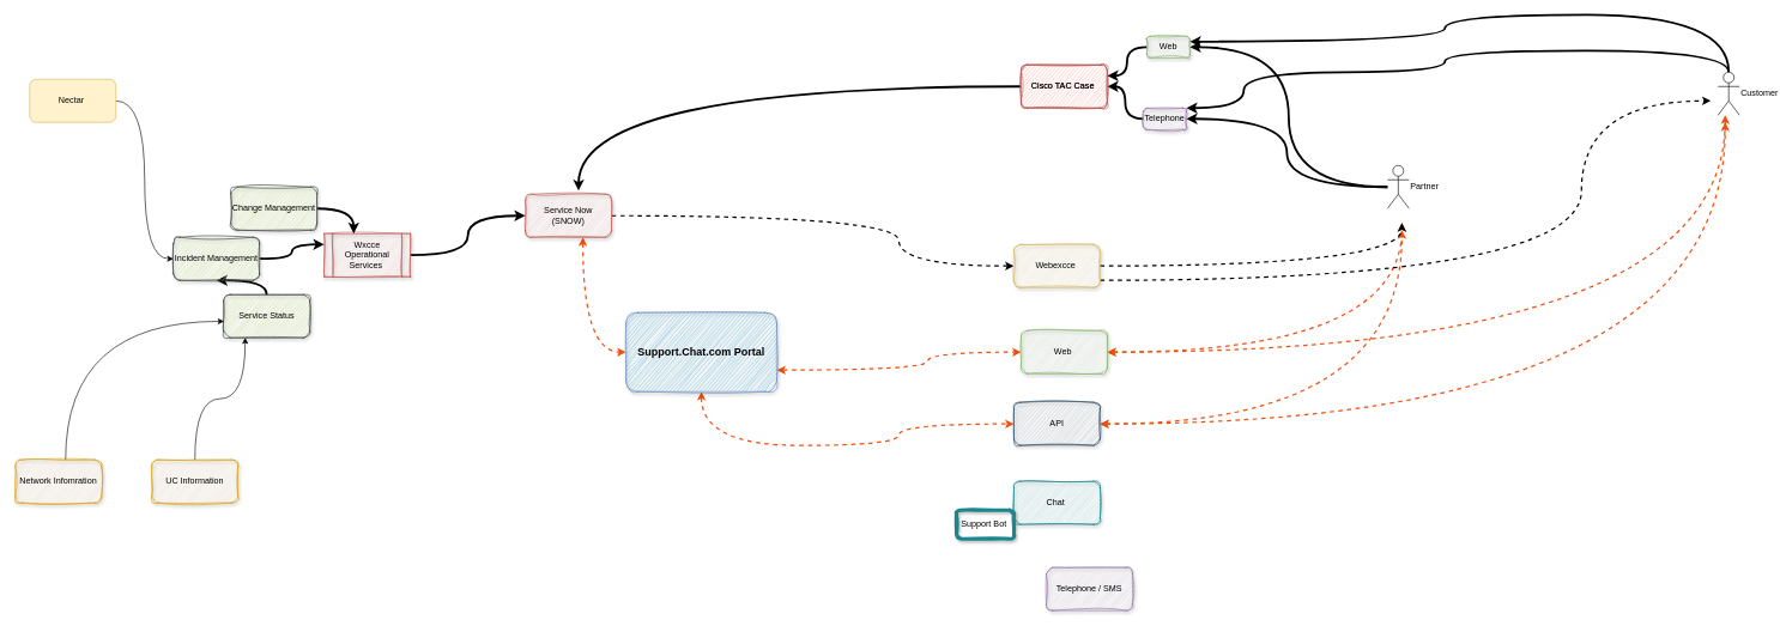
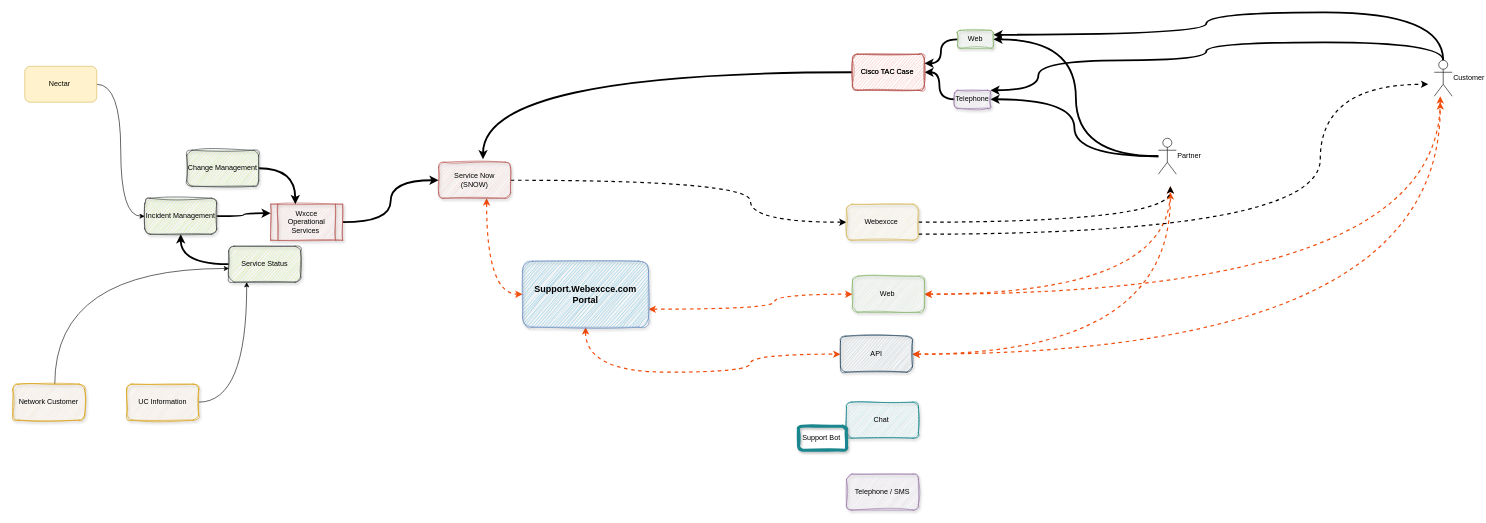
  <mxCell id="0" />
  <mxCell id="1" parent="0" />
  <mxCell id="2" style="edgeStyle=orthogonalEdgeStyle;curved=1;orthogonalLoop=1;jettySize=auto;html=1;entryX=1;entryY=0.25;entryDx=0;entryDy=0;strokeWidth=3;" parent="1" source="4" target="10" edge="1"><mxGeometry relative="1" as="geometry"><Array as="points"><mxPoint x="2405" y="20" /><mxPoint x="2010" y="20" /><mxPoint x="2010" y="58" /></Array></mxGeometry></mxCell>
  <mxCell id="3" style="edgeStyle=orthogonalEdgeStyle;curved=1;orthogonalLoop=1;jettySize=auto;html=1;strokeWidth=3;" parent="1" source="4" edge="1"><mxGeometry relative="1" as="geometry"><mxPoint x="1650" y="150" as="targetPoint" /><Array as="points"><mxPoint x="2405" y="70" /><mxPoint x="2010" y="70" /><mxPoint x="2010" y="100" /><mxPoint x="1730" y="100" /><mxPoint x="1730" y="150" /></Array></mxGeometry></mxCell>
  <mxCell id="4" value="Customer" style="shape=umlActor;verticalLabelPosition=middle;verticalAlign=middle;html=1;outlineConnect=0;labelBackgroundColor=none;labelPosition=right;align=left;" parent="1" vertex="1"><mxGeometry x="2390" y="100" width="30" height="60" as="geometry" /></mxCell>
  <mxCell id="5" value="" style="group;labelPosition=right;verticalLabelPosition=middle;align=left;verticalAlign=middle;strokeWidth=5;strokeColor=none;fillColor=none;rounded=0;" parent="1" vertex="1" connectable="0"><mxGeometry x="1930" y="210" width="60" height="80" as="geometry" /></mxCell>
  <mxCell id="6" value="Partner" style="shape=umlActor;verticalLabelPosition=middle;verticalAlign=middle;html=1;outlineConnect=0;labelPosition=right;align=left;" parent="5" vertex="1"><mxGeometry y="20" width="30" height="60" as="geometry" /></mxCell>
  <mxCell id="7" style="edgeStyle=orthogonalEdgeStyle;curved=1;orthogonalLoop=1;jettySize=auto;html=1;entryX=0.617;entryY=-0.083;entryDx=0;entryDy=0;entryPerimeter=0;strokeWidth=3;" parent="1" source="8" target="15" edge="1"><mxGeometry relative="1" as="geometry" /></mxCell>
  <mxCell id="8" value="Cisco TAC Case&amp;nbsp;" style="rounded=1;whiteSpace=wrap;html=1;fillColor=#f8cecc;strokeColor=#b85450;sketch=1;curveFitting=1;jiggle=2;" parent="1" vertex="1"><mxGeometry x="1420" y="90" width="120" height="60" as="geometry" /></mxCell>
  <mxCell id="9" style="edgeStyle=orthogonalEdgeStyle;orthogonalLoop=1;jettySize=auto;html=1;entryX=1;entryY=0.25;entryDx=0;entryDy=0;curved=1;strokeWidth=3;" parent="1" source="10" target="8" edge="1"><mxGeometry relative="1" as="geometry" /></mxCell>
  <mxCell id="10" value="Web" style="rounded=1;whiteSpace=wrap;html=1;fillColor=#d5e8d4;strokeColor=#82b366;sketch=1;curveFitting=1;jiggle=2;shadow=1;" parent="1" vertex="1"><mxGeometry x="1595" y="50" width="60" height="30" as="geometry" /></mxCell>
  <mxCell id="11" style="edgeStyle=orthogonalEdgeStyle;orthogonalLoop=1;jettySize=auto;html=1;entryX=1;entryY=0.5;entryDx=0;entryDy=0;curved=1;strokeWidth=3;" parent="1" source="12" target="8" edge="1"><mxGeometry relative="1" as="geometry" /></mxCell>
  <mxCell id="12" value="Telephone" style="rounded=1;whiteSpace=wrap;html=1;fillColor=#e1d5e7;strokeColor=#9673a6;sketch=1;curveFitting=1;jiggle=2;shadow=1;" parent="1" vertex="1"><mxGeometry x="1590" y="150" width="60" height="30" as="geometry" /></mxCell>
  <mxCell id="13" style="edgeStyle=orthogonalEdgeStyle;curved=1;orthogonalLoop=1;jettySize=auto;html=1;entryX=0;entryY=0.5;entryDx=0;entryDy=0;dashed=1;strokeWidth=2;" parent="1" source="15" target="26" edge="1"><mxGeometry relative="1" as="geometry"><Array as="points"><mxPoint x="1250" y="300" /><mxPoint x="1250" y="370" /></Array></mxGeometry></mxCell>
  <mxCell id="14" style="edgeStyle=orthogonalEdgeStyle;curved=1;orthogonalLoop=1;jettySize=auto;html=1;dashed=1;strokeWidth=2;fillColor=#e1d5e7;strokeColor=#f14e0e;startArrow=classic;startFill=1;" parent="1" source="15" target="47" edge="1"><mxGeometry relative="1" as="geometry"><Array as="points"><mxPoint x="810" y="490" /></Array></mxGeometry></mxCell>
  <mxCell id="15" value="Service Now &lt;br&gt;(SNOW)" style="rounded=1;whiteSpace=wrap;html=1;fillColor=#f8cecc;strokeColor=#b85450;sketch=1;curveFitting=1;jiggle=2;shadow=1;" parent="1" vertex="1"><mxGeometry x="730" y="270" width="120" height="60" as="geometry" /></mxCell>
  <mxCell id="16" style="edgeStyle=orthogonalEdgeStyle;curved=1;orthogonalLoop=1;jettySize=auto;html=1;entryX=1;entryY=0.5;entryDx=0;entryDy=0;strokeWidth=3;" parent="1" source="6" target="10" edge="1"><mxGeometry relative="1" as="geometry" /></mxCell>
  <mxCell id="17" style="edgeStyle=orthogonalEdgeStyle;curved=1;orthogonalLoop=1;jettySize=auto;html=1;entryX=1;entryY=0.5;entryDx=0;entryDy=0;strokeWidth=3;" parent="1" source="6" target="12" edge="1"><mxGeometry relative="1" as="geometry" /></mxCell>
  <mxCell id="18" style="edgeStyle=orthogonalEdgeStyle;curved=1;orthogonalLoop=1;jettySize=auto;html=1;strokeColor=#f14e0e;strokeWidth=2;startArrow=classic;startFill=1;dashed=1;" parent="1" source="20" edge="1"><mxGeometry relative="1" as="geometry"><mxPoint x="2400" y="160" as="targetPoint" /></mxGeometry></mxCell>
  <mxCell id="19" style="edgeStyle=orthogonalEdgeStyle;curved=1;orthogonalLoop=1;jettySize=auto;html=1;dashed=1;strokeColor=#f14e0e;strokeWidth=2;startArrow=classic;startFill=1;" parent="1" source="20" edge="1"><mxGeometry relative="1" as="geometry"><mxPoint x="1950" y="310" as="targetPoint" /></mxGeometry></mxCell>
  <mxCell id="20" value="Web&amp;nbsp;" style="rounded=1;whiteSpace=wrap;html=1;fillColor=#d5e8d4;strokeColor=#82b366;sketch=1;curveFitting=1;jiggle=2;shadow=1;" parent="1" vertex="1"><mxGeometry x="1420" y="460" width="120" height="60" as="geometry" /></mxCell>
  <mxCell id="21" style="edgeStyle=orthogonalEdgeStyle;curved=1;orthogonalLoop=1;jettySize=auto;html=1;dashed=1;strokeColor=#f14e0e;strokeWidth=2;startArrow=classic;startFill=1;" parent="1" source="23" edge="1"><mxGeometry relative="1" as="geometry"><mxPoint x="1950" y="320" as="targetPoint" /></mxGeometry></mxCell>
  <mxCell id="22" style="edgeStyle=orthogonalEdgeStyle;orthogonalLoop=1;jettySize=auto;html=1;strokeColor=#f14e0e;dashed=1;strokeWidth=2;startArrow=classic;startFill=1;curved=1;" parent="1" source="23" edge="1"><mxGeometry relative="1" as="geometry"><mxPoint x="2400" y="170" as="targetPoint" /></mxGeometry></mxCell>
- <mxCell id="23" value="API" style="rounded=1;whiteSpace=wrap;html=1;fillColor=#bac8d3;strokeColor=#23445d;sketch=1;curveFitting=1;jiggle=2;shadow=1;" parent="1" vertex="1"><mxGeometry x="1410" y="560" width="120" height="60" as="geometry" /></mxCell>
+ <mxCell id="23" value="API" style="rounded=1;whiteSpace=wrap;html=1;fillColor=#bac8d3;strokeColor=#23445d;sketch=1;curveFitting=1;jiggle=2;shadow=1;" parent="1" vertex="1"><mxGeometry x="1400" y="560" width="120" height="60" as="geometry" /></mxCell>
  <mxCell id="24" style="edgeStyle=orthogonalEdgeStyle;curved=1;orthogonalLoop=1;jettySize=auto;html=1;dashed=1;strokeWidth=2;" parent="1" source="26" edge="1"><mxGeometry relative="1" as="geometry"><mxPoint x="1950" y="310" as="targetPoint" /></mxGeometry></mxCell>
  <mxCell id="25" style="edgeStyle=orthogonalEdgeStyle;curved=1;orthogonalLoop=1;jettySize=auto;html=1;dashed=1;strokeWidth=2;" parent="1" source="26" edge="1"><mxGeometry relative="1" as="geometry"><mxPoint x="2380" y="140" as="targetPoint" /><Array as="points"><mxPoint x="2200" y="390" /></Array></mxGeometry></mxCell>
  <mxCell id="26" value="Webexcce&amp;nbsp;" style="rounded=1;whiteSpace=wrap;html=1;fillColor=#fff2cc;strokeColor=#d6b656;sketch=1;curveFitting=1;jiggle=2;shadow=1;" parent="1" vertex="1"><mxGeometry x="1410" y="340" width="120" height="60" as="geometry" /></mxCell>
- <mxCell id="27" value="Telephone / SMS" style="rounded=1;whiteSpace=wrap;html=1;fillColor=#e1d5e7;strokeColor=#9673a6;shadow=1;sketch=1;curveFitting=1;jiggle=2;" parent="1" vertex="1"><mxGeometry x="1455" y="790" width="120" height="60" as="geometry" /></mxCell>
+ <mxCell id="27" value="Telephone / SMS" style="rounded=1;whiteSpace=wrap;html=1;fillColor=#e1d5e7;strokeColor=#9673a6;shadow=1;sketch=1;curveFitting=1;jiggle=2;" parent="1" vertex="1"><mxGeometry x="1410" y="790" width="120" height="60" as="geometry" /></mxCell>
  <mxCell id="28" value="Chat&amp;nbsp;" style="rounded=1;whiteSpace=wrap;html=1;fillColor=#b0e3e6;strokeColor=#0e8088;sketch=1;curveFitting=1;jiggle=2;shadow=1;" parent="1" vertex="1"><mxGeometry x="1410" y="670" width="120" height="60" as="geometry" /></mxCell>
  <mxCell id="29" style="edgeStyle=orthogonalEdgeStyle;curved=1;orthogonalLoop=1;jettySize=auto;html=1;entryX=0;entryY=0.5;entryDx=0;entryDy=0;strokeWidth=3;" parent="1" source="30" target="15" edge="1"><mxGeometry relative="1" as="geometry" /></mxCell>
- <mxCell id="30" value="Wxcce Operational Services&amp;nbsp;" style="shape=process;whiteSpace=wrap;html=1;backgroundOutline=1;fillColor=#f8cecc;strokeColor=#b85450;sketch=1;curveFitting=1;jiggle=2;shadow=1;" parent="1" vertex="1"><mxGeometry x="450" y="325" width="120" height="60" as="geometry" /></mxCell>
+ <mxCell id="30" value="Wxcce Operational Services&amp;nbsp;" style="shape=process;whiteSpace=wrap;html=1;backgroundOutline=1;fillColor=#f8cecc;strokeColor=#b85450;sketch=1;curveFitting=1;jiggle=2;shadow=1;" parent="1" vertex="1"><mxGeometry x="450" y="340" width="120" height="60" as="geometry" /></mxCell>
  <mxCell id="31" style="edgeStyle=orthogonalEdgeStyle;curved=1;orthogonalLoop=1;jettySize=auto;html=1;strokeWidth=3;" parent="1" source="32" target="36" edge="1"><mxGeometry relative="1" as="geometry" /></mxCell>
- <mxCell id="32" value="Service Status" style="rounded=1;whiteSpace=wrap;html=1;fillColor=#cdeb8b;strokeColor=#36393d;shadow=1;glass=0;sketch=1;curveFitting=1;jiggle=2;" parent="1" vertex="1"><mxGeometry x="310" y="410" width="120" height="60" as="geometry" /></mxCell>
+ <mxCell id="32" value="Service Status" style="rounded=1;whiteSpace=wrap;html=1;fillColor=#cdeb8b;strokeColor=#36393d;shadow=1;glass=0;sketch=1;curveFitting=1;jiggle=2;" parent="1" vertex="1"><mxGeometry x="380" y="410" width="120" height="60" as="geometry" /></mxCell>
  <mxCell id="33" style="edgeStyle=orthogonalEdgeStyle;curved=1;orthogonalLoop=1;jettySize=auto;html=1;entryX=0.342;entryY=0;entryDx=0;entryDy=0;entryPerimeter=0;strokeWidth=3;" parent="1" source="34" target="30" edge="1"><mxGeometry relative="1" as="geometry" /></mxCell>
- <mxCell id="34" value="Change Management" style="rounded=1;whiteSpace=wrap;html=1;fillColor=#cdeb8b;strokeColor=#36393d;shadow=1;glass=0;sketch=1;curveFitting=1;jiggle=2;" parent="1" vertex="1"><mxGeometry x="320" y="260" width="120" height="60" as="geometry" /></mxCell>
+ <mxCell id="34" value="Change Management" style="rounded=1;whiteSpace=wrap;html=1;fillColor=#cdeb8b;strokeColor=#36393d;shadow=1;glass=0;sketch=1;curveFitting=1;jiggle=2;" parent="1" vertex="1"><mxGeometry x="310" y="250" width="120" height="60" as="geometry" /></mxCell>
  <mxCell id="35" style="edgeStyle=orthogonalEdgeStyle;curved=1;orthogonalLoop=1;jettySize=auto;html=1;entryX=0;entryY=0.25;entryDx=0;entryDy=0;strokeWidth=3;" parent="1" source="36" target="30" edge="1"><mxGeometry relative="1" as="geometry" /></mxCell>
  <mxCell id="36" value="Incident Management" style="rounded=1;whiteSpace=wrap;html=1;fillColor=#cdeb8b;strokeColor=#36393d;shadow=1;glass=0;sketch=1;curveFitting=1;jiggle=2;" parent="1" vertex="1"><mxGeometry x="240" y="330" width="120" height="60" as="geometry" /></mxCell>
  <mxCell id="37" value="Cisco TAC Case&amp;nbsp;" style="rounded=1;whiteSpace=wrap;html=1;fillColor=#f8cecc;strokeColor=#b85450;sketch=1;curveFitting=1;jiggle=2;" parent="1" vertex="1"><mxGeometry x="1420" y="90" width="120" height="60" as="geometry" /></mxCell>
  <mxCell id="38" value="Support Bot&amp;nbsp;" style="rounded=1;whiteSpace=wrap;html=1;shadow=1;glass=0;labelBackgroundColor=none;sketch=1;strokeColor=#1a868e;strokeWidth=5;fillColor=none;" parent="1" vertex="1"><mxGeometry x="1330" y="710" width="80" height="40" as="geometry" /></mxCell>
  <mxCell id="39" style="edgeStyle=orthogonalEdgeStyle;orthogonalLoop=1;jettySize=auto;html=1;curved=1;entryX=0;entryY=0.5;entryDx=0;entryDy=0;" parent="1" source="40" target="36" edge="1"><mxGeometry relative="1" as="geometry" /></mxCell>
  <mxCell id="40" value="Nectar&amp;nbsp;" style="rounded=1;whiteSpace=wrap;html=1;fillColor=#fff2cc;strokeColor=#d6b656;" parent="1" vertex="1"><mxGeometry x="40" y="110" width="120" height="60" as="geometry" /></mxCell>
  <mxCell id="41" style="edgeStyle=orthogonalEdgeStyle;orthogonalLoop=1;jettySize=auto;html=1;entryX=0.25;entryY=1;entryDx=0;entryDy=0;curved=1;" parent="1" source="42" target="32" edge="1"><mxGeometry relative="1" as="geometry" /></mxCell>
  <mxCell id="42" value="UC Information" style="rounded=1;whiteSpace=wrap;html=1;fillColor=#ffe6cc;strokeColor=#d79b00;shadow=1;glass=0;sketch=1;curveFitting=1;jiggle=2;" parent="1" vertex="1"><mxGeometry x="210" y="640" width="120" height="60" as="geometry" /></mxCell>
  <mxCell id="43" style="edgeStyle=orthogonalEdgeStyle;orthogonalLoop=1;jettySize=auto;html=1;entryX=0.004;entryY=0.619;entryDx=0;entryDy=0;entryPerimeter=0;curved=1;" parent="1" source="44" target="32" edge="1"><mxGeometry relative="1" as="geometry"><Array as="points"><mxPoint x="90" y="447" /></Array></mxGeometry></mxCell>
- <mxCell id="44" value="Network Infomration" style="rounded=1;whiteSpace=wrap;html=1;fillColor=#ffe6cc;strokeColor=#d79b00;shadow=1;glass=0;sketch=1;curveFitting=1;jiggle=2;" parent="1" vertex="1"><mxGeometry x="20" y="640" width="120" height="60" as="geometry" /></mxCell>
+ <mxCell id="44" value="Network Customer" style="rounded=1;whiteSpace=wrap;html=1;fillColor=#ffe6cc;strokeColor=#d79b00;shadow=1;glass=0;sketch=1;curveFitting=1;jiggle=2;" parent="1" vertex="1"><mxGeometry x="20" y="640" width="120" height="60" as="geometry" /></mxCell>
  <mxCell id="45" style="edgeStyle=orthogonalEdgeStyle;orthogonalLoop=1;jettySize=auto;html=1;curved=1;fillColor=#e1d5e7;strokeColor=#f14e0e;strokeWidth=2;dashed=1;startArrow=classic;startFill=1;" parent="1" source="47" target="20" edge="1"><mxGeometry relative="1" as="geometry"><Array as="points"><mxPoint x="1290" y="515" /><mxPoint x="1290" y="490" /></Array></mxGeometry></mxCell>
  <mxCell id="46" style="edgeStyle=orthogonalEdgeStyle;orthogonalLoop=1;jettySize=auto;html=1;entryX=0;entryY=0.5;entryDx=0;entryDy=0;curved=1;strokeColor=#f14e0e;fillColor=#e1d5e7;strokeWidth=2;dashed=1;startArrow=classic;startFill=1;" parent="1" source="47" target="23" edge="1"><mxGeometry relative="1" as="geometry"><Array as="points"><mxPoint x="975" y="620" /><mxPoint x="1250" y="620" /><mxPoint x="1250" y="590" /></Array></mxGeometry></mxCell>
- <mxCell id="47" value="&lt;b&gt;&lt;font style=&quot;font-size: 15px;&quot;&gt;Support.Chat.com Portal&lt;/font&gt;&lt;/b&gt;" style="rounded=1;whiteSpace=wrap;html=1;fillColor=#69BFDF;strokeColor=#6c8ebf;sketch=1;curveFitting=1;jiggle=2;shadow=1;" parent="1" vertex="1"><mxGeometry x="870" y="435" width="210" height="110" as="geometry" /></mxCell>
+ <mxCell id="47" value="&lt;b&gt;&lt;font style=&quot;font-size: 15px;&quot;&gt;Support.Webexcce.com Portal&lt;/font&gt;&lt;/b&gt;" style="rounded=1;whiteSpace=wrap;html=1;fillColor=#69BFDF;strokeColor=#6c8ebf;sketch=1;curveFitting=1;jiggle=2;shadow=1;" parent="1" vertex="1"><mxGeometry x="870" y="435" width="210" height="110" as="geometry" /></mxCell>
